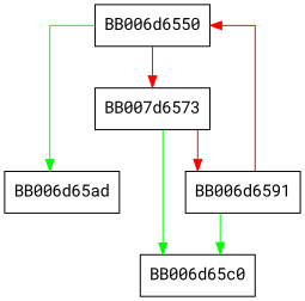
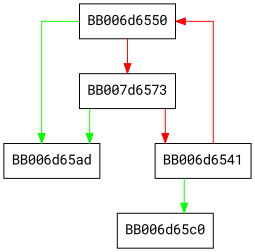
  digraph {
    fontname="Roboto Mono"
    splines=ortho
    node [fontname="Roboto Mono" shape=box]
    edge [color=green fontname="Roboto Mono"]
    BB006d6550
    BB006d65ad
    n3 [label=BB007d6573]
    BB006d65c0
-   BB006d6591
+   BB006d6591 [label=BB006d6541]
    BB006d6550 -> BB006d65ad
    BB006d6550 -> n3 [color=red]
-   n3 -> BB006d65c0
+   n3 -> BB006d65ad
    n3 -> BB006d6591 [color=red]
    BB006d6591 -> BB006d6550 [color=red]
    BB006d6591 -> BB006d65c0
  }
